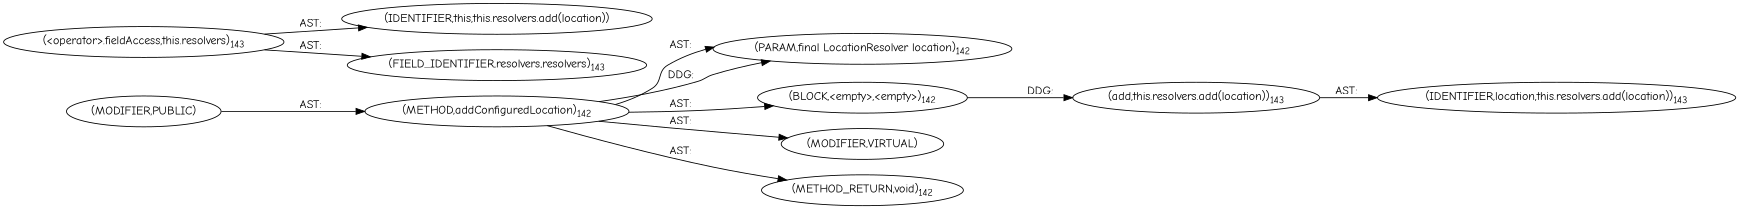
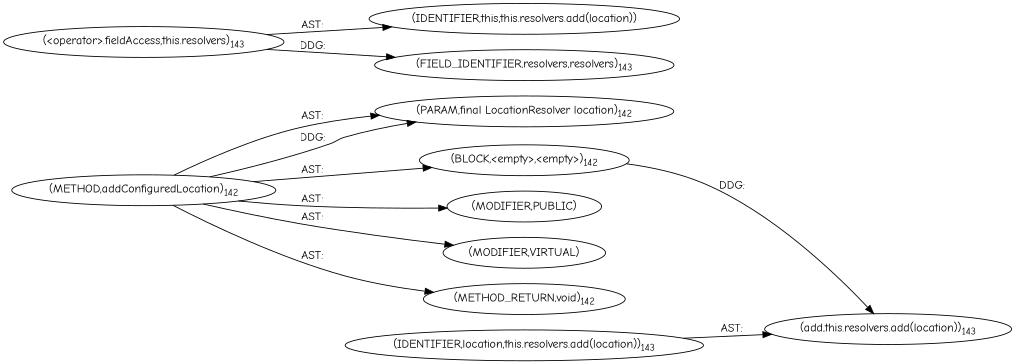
  digraph {
    fontname="Comic Neue"
    rankdir=LR
    node [fontname="Comic Neue"]
    edge [fontname="Comic Neue"]
    n1 [label=<(METHOD,addConfiguredLocation)<SUB>142</SUB>>]
    n2 [label=<(PARAM,final LocationResolver location)<SUB>142</SUB>>]
    n3 [label=<(BLOCK,&lt;empty&gt;,&lt;empty&gt;)<SUB>142</SUB>>]
    n4 [label=<(MODIFIER,PUBLIC)>]
    n5 [label=<(MODIFIER,VIRTUAL)>]
    n6 [label=<(METHOD_RETURN,void)<SUB>142</SUB>>]
    n7 [label=<(add,this.resolvers.add(location))<SUB>143</SUB>>]
    n8 [label=<(IDENTIFIER,location,this.resolvers.add(location))<SUB>143</SUB>>]
    n9 [label=<(&lt;operator&gt;.fieldAccess,this.resolvers)<SUB>143</SUB>>]
    n10 [label=<(IDENTIFIER,this,this.resolvers.add(location))>]
    n11 [label=<(FIELD_IDENTIFIER,resolvers,resolvers)<SUB>143</SUB>>]
    n1 -> n2 [label="AST: "]
    n1 -> n2 [label="DDG: "]
    n1 -> n3 [label="AST: "]
-   n4 -> n1 [label="AST: "]
+   n1 -> n4 [label="AST: "]
    n1 -> n5 [label="AST: "]
    n1 -> n6 [label="AST: "]
    n3 -> n7 [label="DDG: "]
-   n7 -> n8 [label="AST: "]
+   n8 -> n7 [label="AST: "]
    n9 -> n10 [label="AST: "]
-   n9 -> n11 [label="AST: "]
+   n9 -> n11 [label="DDG: "]
  }
